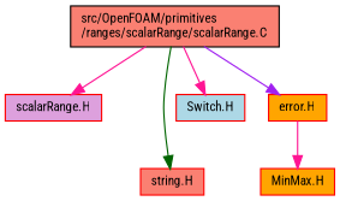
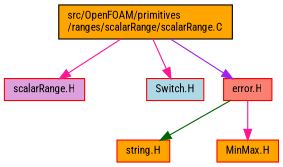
  digraph {
    fontname="Roboto Condensed"
    node [color=red fillcolor=salmon fontname="Roboto Condensed" fontsize=10 shape=record style=filled]
    edge [color=deeppink fontname="Roboto Condensed" fontsize=10 labelfontname=Helvetica labelfontsize=10 style=solid]
-   n1 [color=black fontcolor=black height=0.2 label="src/OpenFOAM/primitives\l/ranges/scalarRange/scalarRange.C" width=0.4]
+   n1 [color=black fillcolor=orange fontcolor=black height=0.2 label="src/OpenFOAM/primitives\l/ranges/scalarRange/scalarRange.C" width=0.4]
    n2 [fillcolor=plum height=0.2 label="scalarRange.H" width=0.4]
-   n3 [height=0.2 label="string.H" width=0.4]
+   n3 [fillcolor=orange height=0.2 label="string.H" width=0.4]
    n4 [fillcolor=lightblue height=0.2 label="Switch.H" width=0.4]
-   n5 [fillcolor=orange height=0.2 label="error.H" width=0.4]
+   n5 [height=0.2 label="error.H" width=0.4]
    n6 [fillcolor=orange height=0.2 label="MinMax.H" width=0.4]
    n1 -> n2
-   n1 -> n3 [color=darkgreen]
+   n5 -> n3 [color=darkgreen]
    n1 -> n4
    n1 -> n5 [color=purple]
    n5 -> n6
  }
